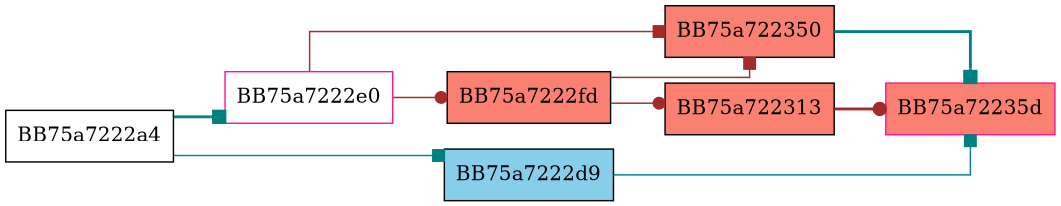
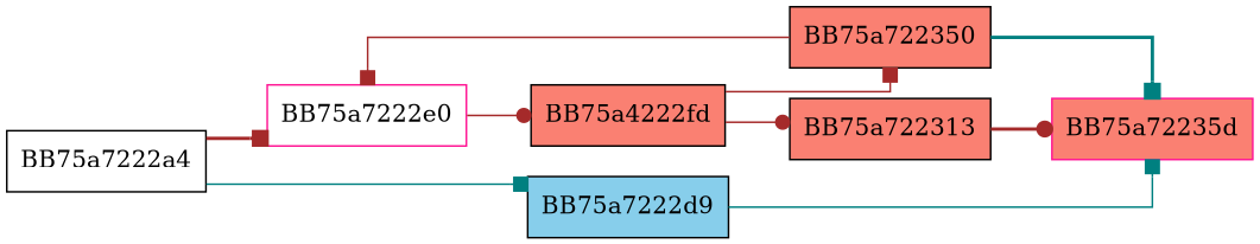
  digraph {
    rankdir=LR
    splines=ortho
    node [color=black fillcolor=salmon shape=box style=filled]
    edge [arrowhead=box color=brown style=solid]
    BB75a7222a4 [fillcolor=white]
    BB75a7222e0 [color=deeppink fillcolor=white]
    BB75a7222d9 [fillcolor=skyblue]
    BB75a722350
-   BB75a7222fd
+   BB75a7222fd [label=BB75a4222fd]
    BB75a72235d [color=deeppink]
    BB75a722313
-   BB75a7222a4 -> BB75a7222e0 [color=teal style=bold]
+   BB75a7222a4 -> BB75a7222e0 [style=bold]
    BB75a7222a4 -> BB75a7222d9 [color=teal]
-   BB75a7222e0 -> BB75a722350
+   BB75a722350 -> BB75a7222e0
    BB75a7222e0 -> BB75a7222fd [arrowhead=dot]
    BB75a7222d9 -> BB75a72235d [color=teal]
    BB75a722350 -> BB75a72235d [color=teal style=bold]
    BB75a7222fd -> BB75a722350
    BB75a7222fd -> BB75a722313 [arrowhead=dot]
    BB75a722313 -> BB75a72235d [arrowhead=dot style=bold]
  }
